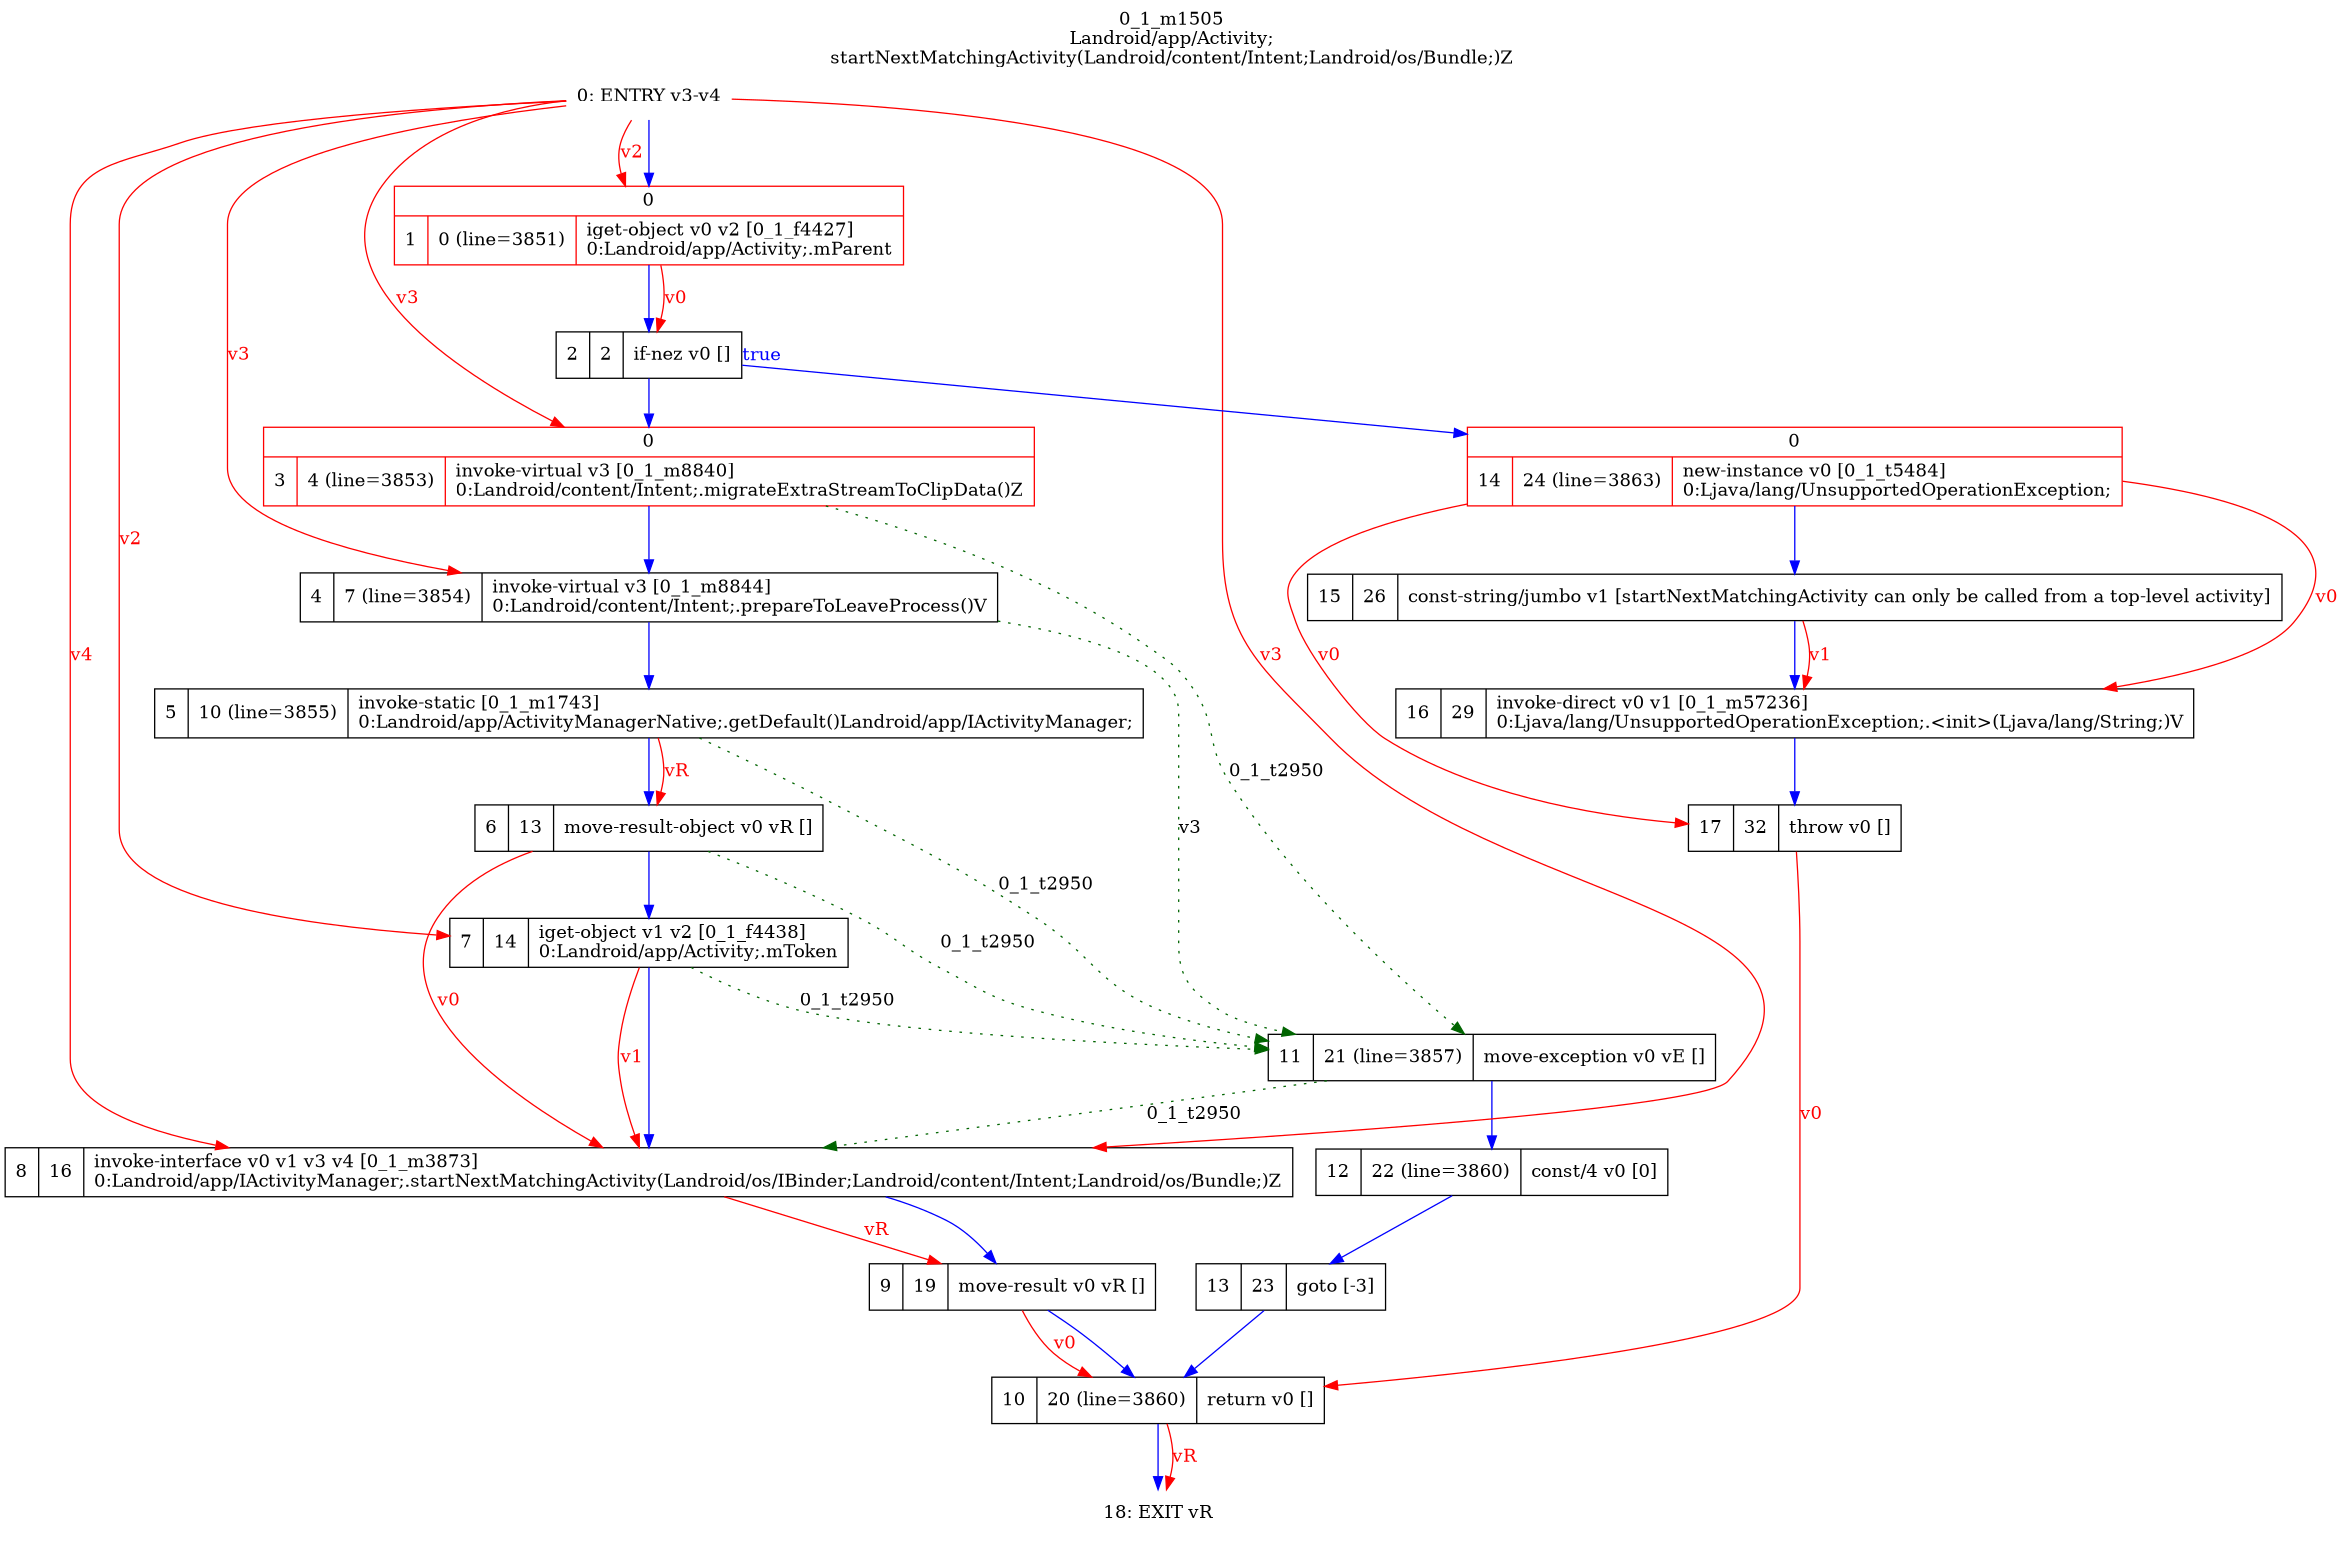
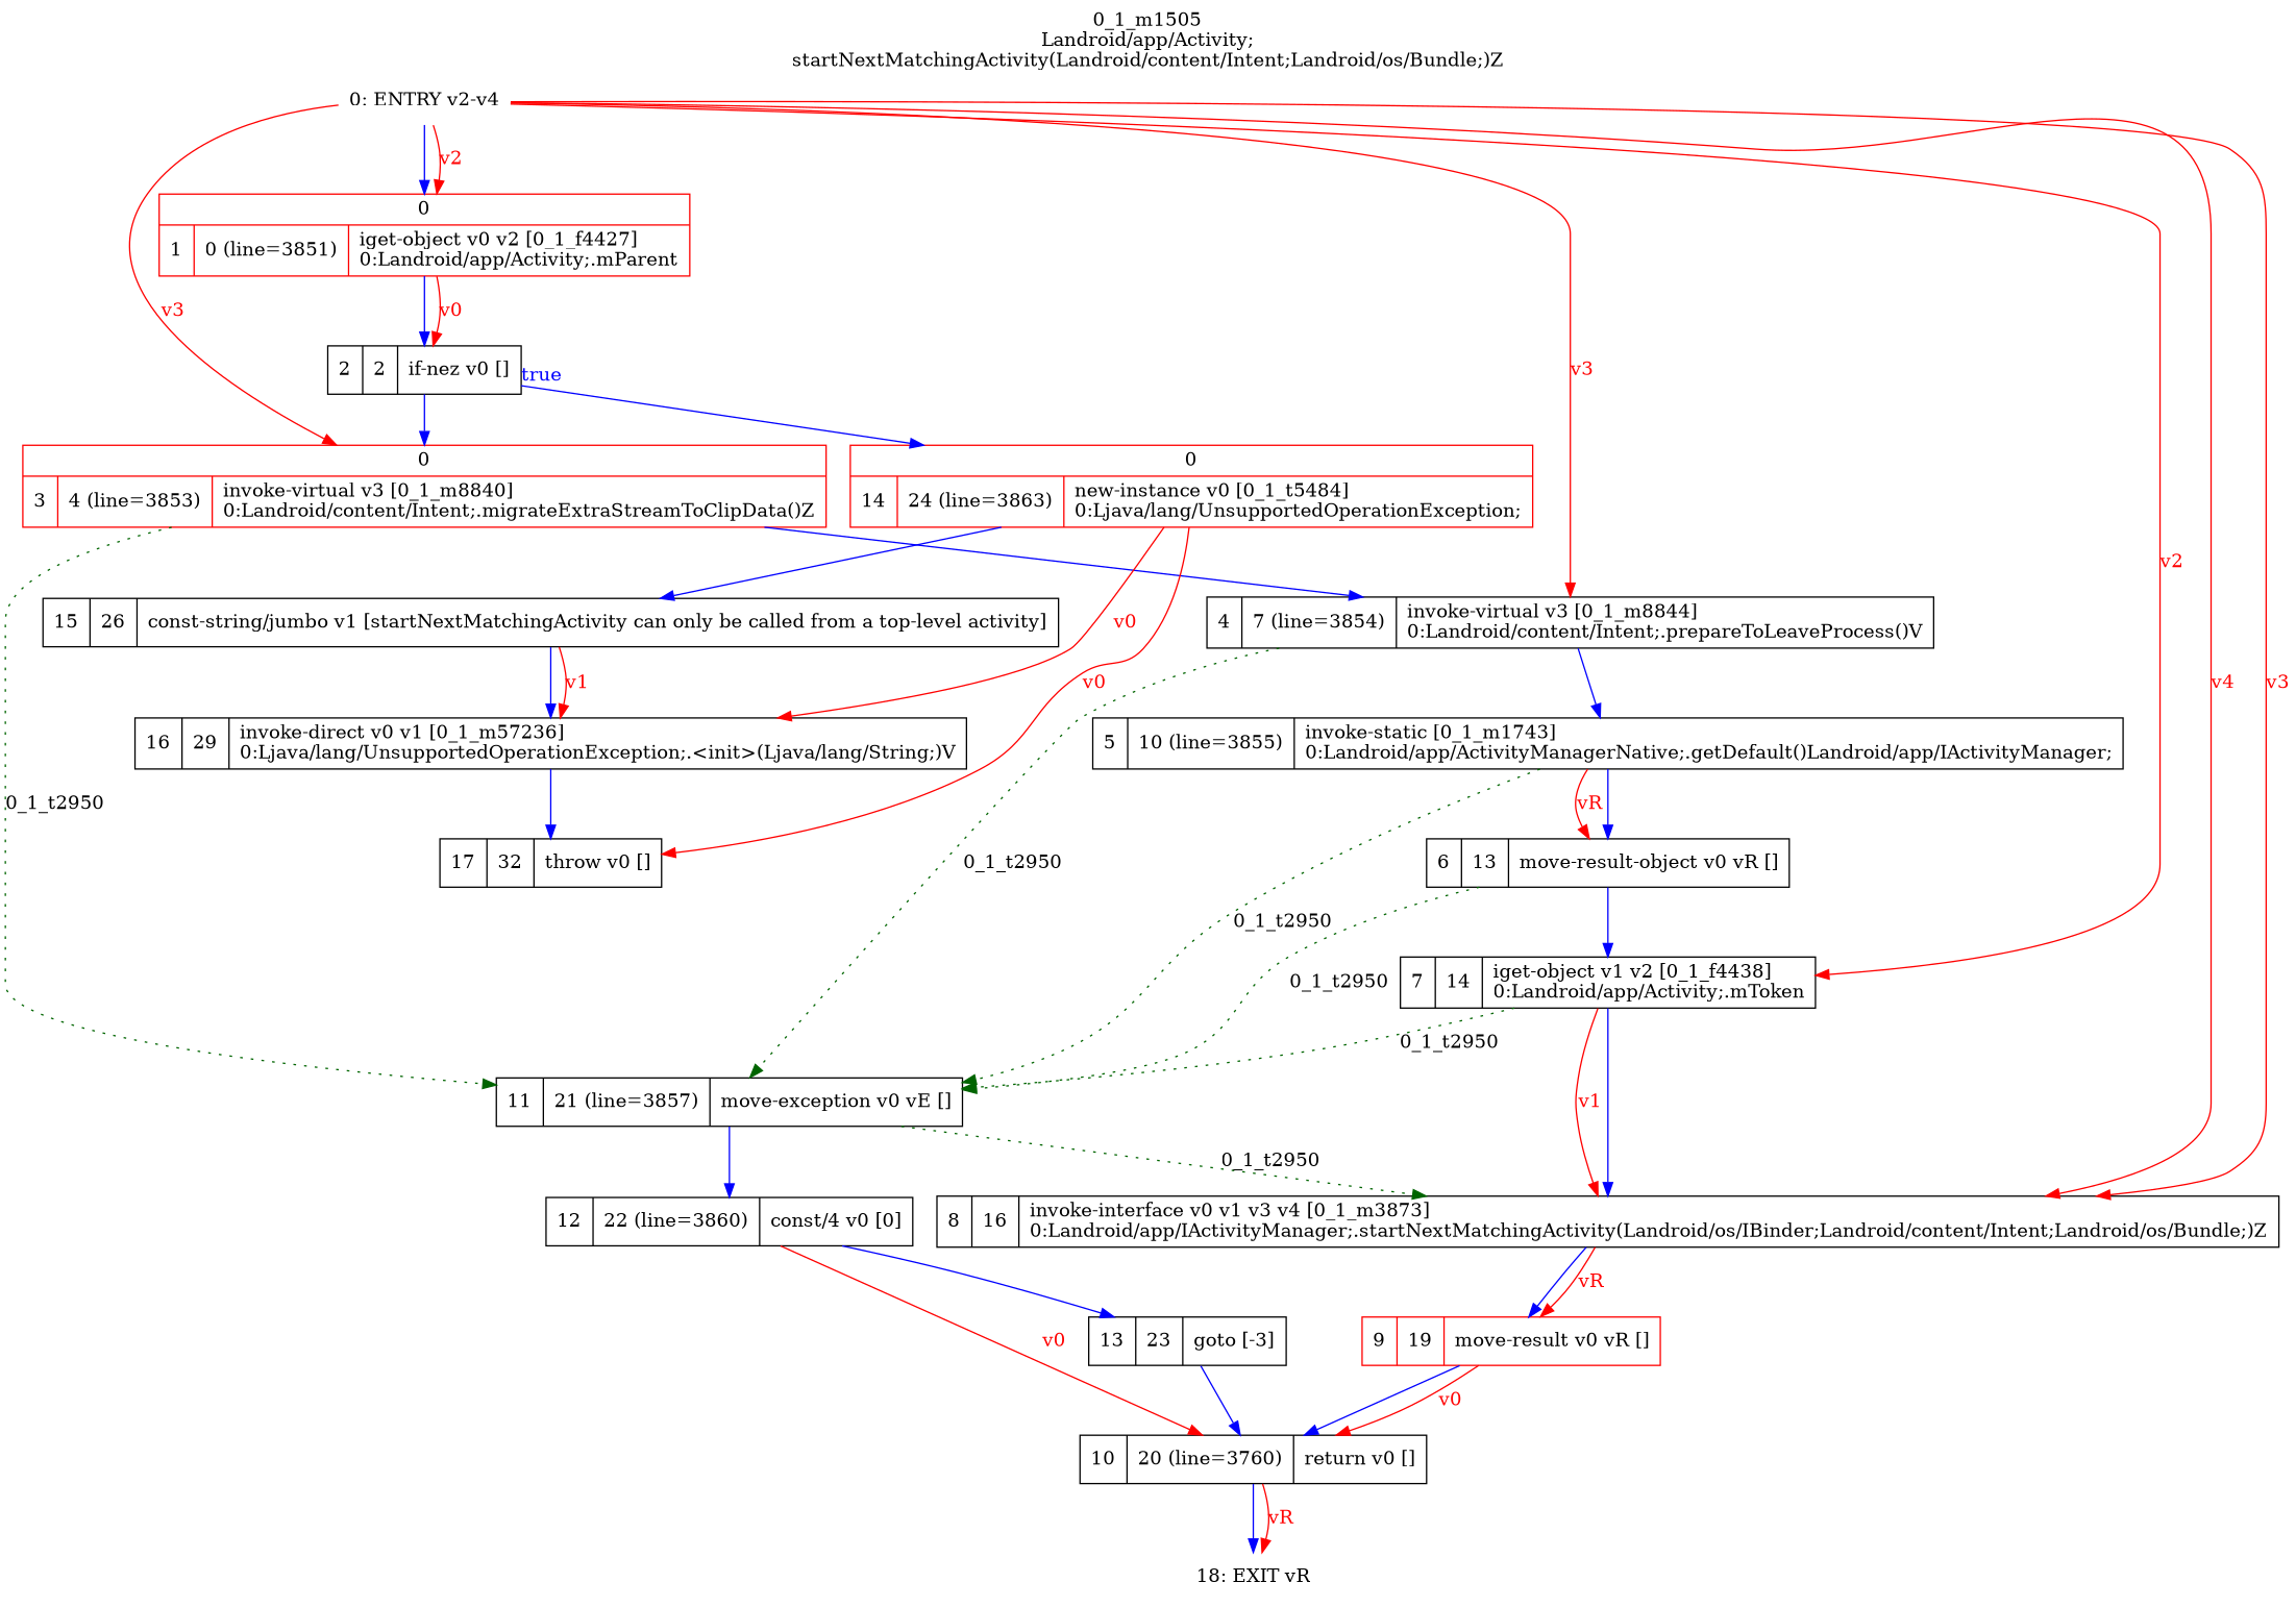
  digraph {
    label="0_1_m1505\nLandroid/app/Activity;\nstartNextMatchingActivity(Landroid/content/Intent;Landroid/os/Bundle;)Z"
    labelloc=t
    rankdir=UD
    node [shape=record]
    edge [color=blue fontcolor=blue]
    n1 [color=red label="{0|{3|4 (line=3853)|invoke-virtual v3 [0_1_m8840]\l0:Landroid/content/Intent;.migrateExtraStreamToClipData()Z\l}}"]
    n2 [label="4|7 (line=3854)|invoke-virtual v3 [0_1_m8844]\l0:Landroid/content/Intent;.prepareToLeaveProcess()V\l"]
    n3 [label="11|21 (line=3857)|move-exception v0 vE []\l"]
    n4 [label="5|10 (line=3855)|invoke-static [0_1_m1743]\l0:Landroid/app/ActivityManagerNative;.getDefault()Landroid/app/IActivityManager;\l"]
    n5 [label="8|16|invoke-interface v0 v1 v3 v4 [0_1_m3873]\l0:Landroid/app/IActivityManager;.startNextMatchingActivity(Landroid/os/IBinder;Landroid/content/Intent;Landroid/os/Bundle;)Z\l"]
    n6 [label="12|22 (line=3860)|const/4 v0 [0]\l"]
    n7 [label="6|13|move-result-object v0 vR []\l"]
    n8 [label="7|14|iget-object v1 v2 [0_1_f4438]\l0:Landroid/app/Activity;.mToken\l"]
-   n9 [label="9|19|move-result v0 vR []\l"]
-   n10 [label="10|20 (line=3860)|return v0 []\l"]
+   n9 [label="9|19|move-result v0 vR []\l" color=red]
+   n10 [label="10|20 (line=3760)|return v0 []\l"]
    n11 [label="13|23|goto [-3]\l"]
-   n12 [label="0: ENTRY v3-v4" shape=plaintext]
+   n12 [label="0: ENTRY v2-v4" shape=plaintext]
    n13 [color=red label="{0|{1|0 (line=3851)|iget-object v0 v2 [0_1_f4427]\l0:Landroid/app/Activity;.mParent\l}}"]
    n14 [label="2|2|if-nez v0 []\l"]
    n15 [color=red label="{0|{14|24 (line=3863)|new-instance v0 [0_1_t5484]\l0:Ljava/lang/UnsupportedOperationException;\l}}"]
    n16 [label="15|26|const-string/jumbo v1 [startNextMatchingActivity can only be called from a top-level activity]\l"]
    n17 [label="16|29|invoke-direct v0 v1 [0_1_m57236]\l0:Ljava/lang/UnsupportedOperationException;.\<init\>(Ljava/lang/String;)V\l"]
    n18 [label="17|32|throw v0 []\l"]
    n19 [label="18: EXIT vR" shape=plaintext]
    n1 -> n2 [weight=100]
    n1 -> n3 [color=darkgreen label="0_1_t2950" style=dotted fontcolor=""]
-   n2 -> n3 [color=darkgreen label=v3 style=dotted fontcolor=""]
+   n2 -> n3 [color=darkgreen label="0_1_t2950" style=dotted fontcolor=""]
    n2 -> n4 [weight=100]
    n3 -> n5 [color=darkgreen label="0_1_t2950" style=dotted fontcolor=""]
    n3 -> n6 [weight=100]
    n4 -> n3 [color=darkgreen label="0_1_t2950" style=dotted fontcolor=""]
    n4 -> n7 [weight=100]
    n4 -> n7 [color=red fontcolor=red label=vR]
    n5 -> n9 [weight=100]
    n5 -> n9 [color=red fontcolor=red label=vR]
-   n18 -> n10 [color=red fontcolor=red label=v0]
+   n6 -> n10 [color=red fontcolor=red label=v0]
    n6 -> n11 [weight=100]
    n7 -> n3 [color=darkgreen label="0_1_t2950" style=dotted fontcolor=""]
-   n7 -> n5 [color=red fontcolor=red label=v0]
    n7 -> n8 [weight=100]
    n8 -> n3 [color=darkgreen label="0_1_t2950" style=dotted fontcolor=""]
    n8 -> n5 [weight=100]
    n8 -> n5 [color=red fontcolor=red label=v1]
    n9 -> n10 [weight=100]
    n9 -> n10 [color=red fontcolor=red label=v0]
    n10 -> n19 [weight=100]
    n10 -> n19 [color=red fontcolor=red label=vR]
    n11 -> n10 [weight=100]
    n12 -> n1 [color=red fontcolor=red label=v3]
    n12 -> n2 [color=red fontcolor=red label=v3]
    n12 -> n5 [color=red fontcolor=red label=v3]
    n12 -> n5 [color=red fontcolor=red label=v4]
    n12 -> n8 [color=red fontcolor=red label=v2]
    n12 -> n13 [weight=100]
    n12 -> n13 [color=red fontcolor=red label=v2]
    n13 -> n14 [weight=100]
    n13 -> n14 [color=red fontcolor=red label=v0]
    n14 -> n1 [weight=100]
    n14 -> n15 [taillabel=true weight=10]
    n15 -> n16 [weight=100]
    n15 -> n17 [color=red fontcolor=red label=v0]
    n15 -> n18 [color=red fontcolor=red label=v0]
    n16 -> n17 [weight=100]
    n16 -> n17 [color=red fontcolor=red label=v1]
    n17 -> n18 [weight=100]
  }
